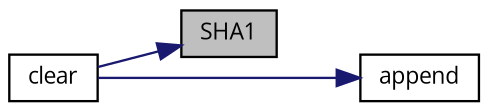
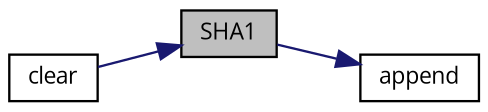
  digraph {
    fontname="Open Sans"
    rankdir=LR
    node [color=black fontname="Open Sans" fontsize=10 shape=record]
    edge [color=midnightblue fontname="Open Sans" fontsize=10 labelfontname=FreeSans labelfontsize=10 style=solid]
    n1 [fillcolor=grey75 fontcolor=black height=0.2 label=SHA1 style=filled width=0.4]
    n2 [height=0.2 label=append width=0.4]
    n3 [height=0.2 label=clear width=0.4]
-   n3 -> n2
+   n1 -> n2
    n3 -> n1
  }
